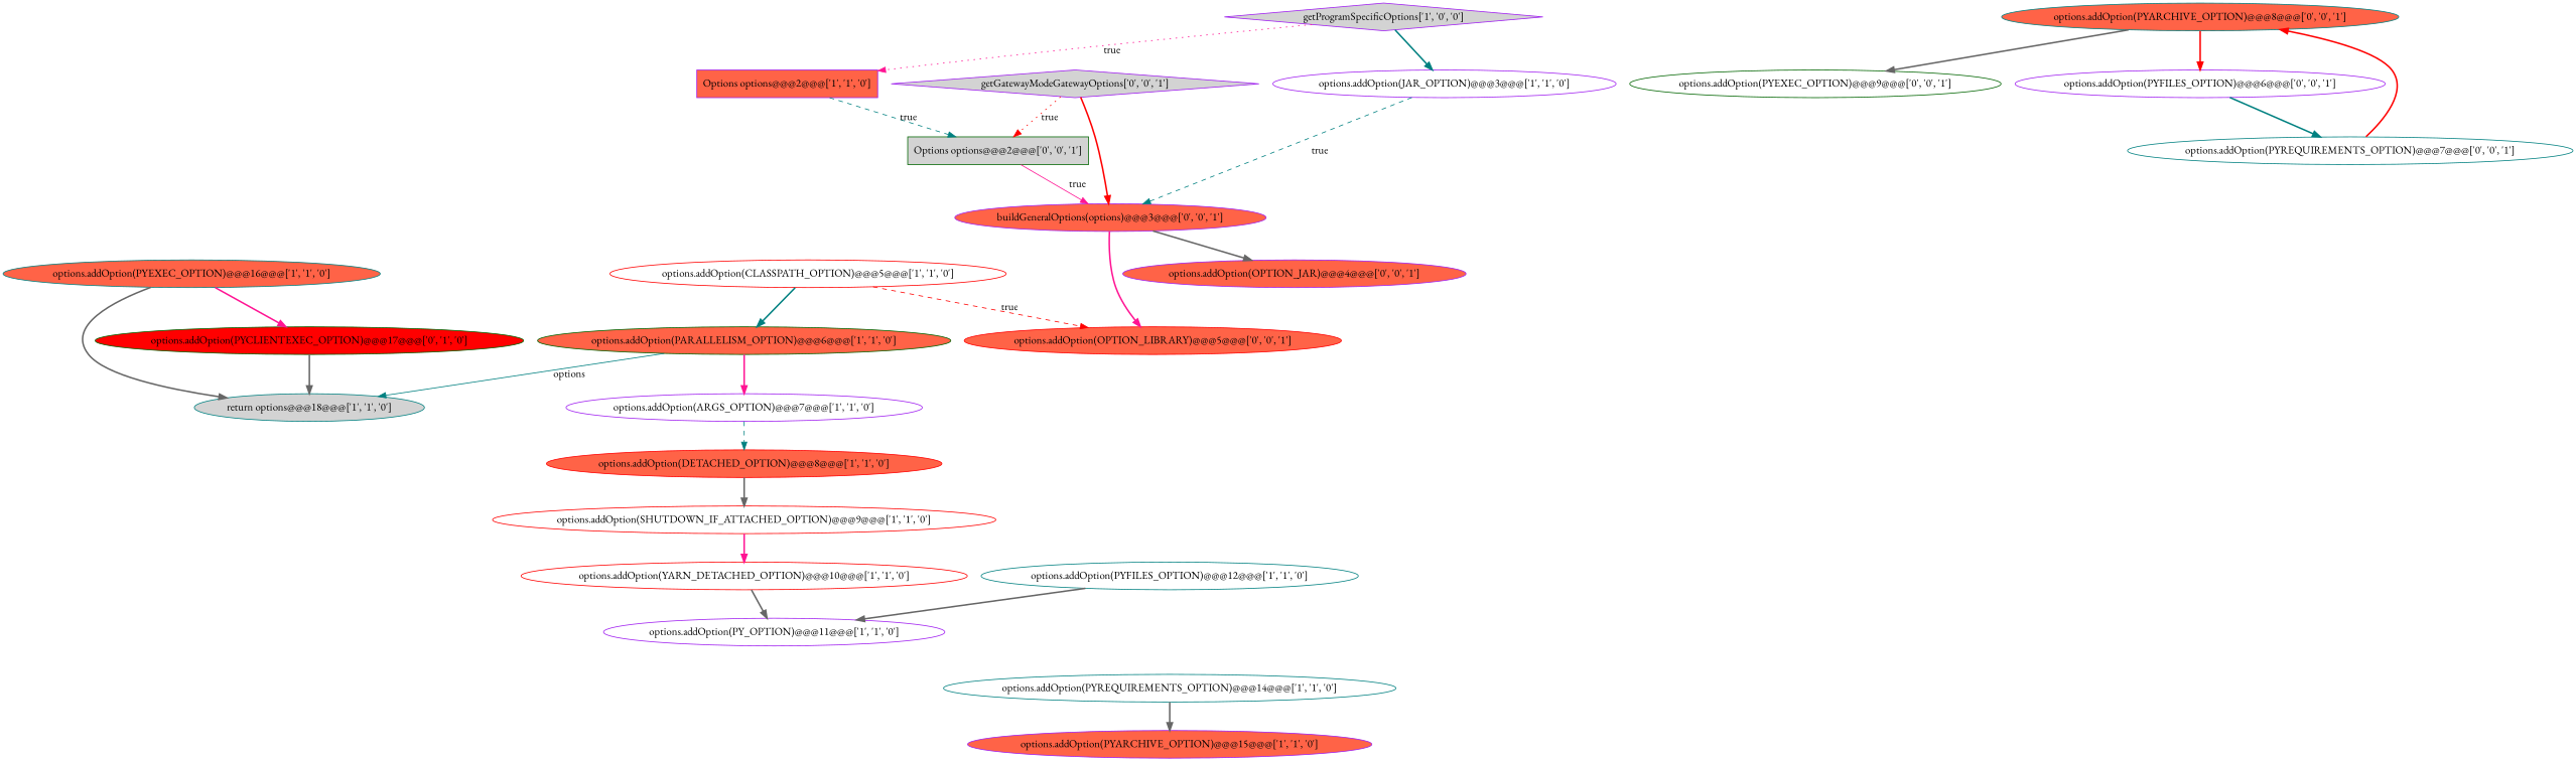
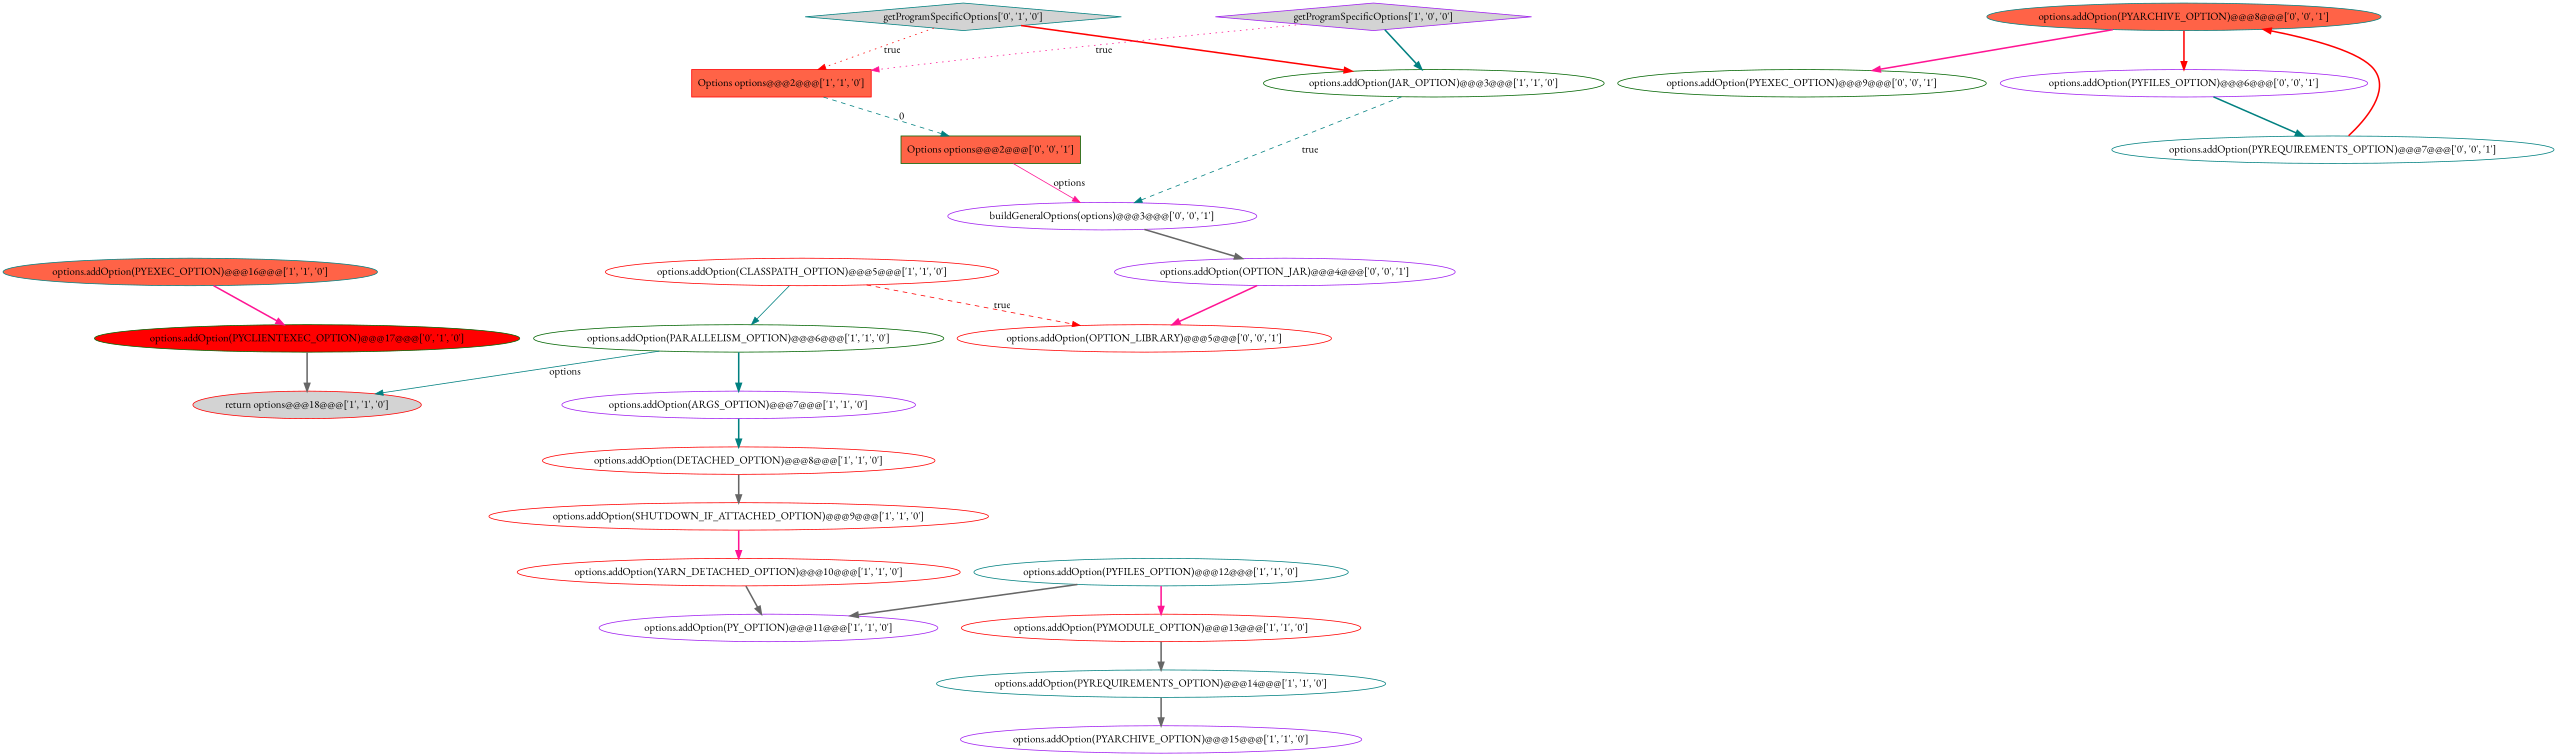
  digraph {
    fontname="EB Garamond"
    node [color=purple fillcolor=white fontname="EB Garamond" shape=ellipse style=filled]
    edge [color=gray40 fontname="EB Garamond" style=bold]
    n1 [color=red label="options.addOption(YARN_DETACHED_OPTION)@@@10@@@['1', '1', '0']"]
    n2 [label="options.addOption(PY_OPTION)@@@11@@@['1', '1', '0']"]
    n3 [color=teal fillcolor=tomato label="options.addOption(PYEXEC_OPTION)@@@16@@@['1', '1', '0']"]
-   n4 [color=teal fillcolor=lightgray label="return options@@@18@@@['1', '1', '0']"]
+   n4 [color=red fillcolor=lightgray label="return options@@@18@@@['1', '1', '0']"]
    n5 [color=darkgreen fillcolor=red label="options.addOption(PYCLIENTEXEC_OPTION)@@@17@@@['0', '1', '0']"]
-   n6 [label="options.addOption(JAR_OPTION)@@@3@@@['1', '1', '0']"]
-   n7 [fillcolor=tomato label="buildGeneralOptions(options)@@@3@@@['0', '0', '1']"]
-   n8 [fillcolor=tomato label="options.addOption(OPTION_JAR)@@@4@@@['0', '0', '1']"]
+   n6 [color=darkgreen label="options.addOption(JAR_OPTION)@@@3@@@['1', '1', '0']"]
+   n7 [label="buildGeneralOptions(options)@@@3@@@['0', '0', '1']"]
+   n8 [label="options.addOption(OPTION_JAR)@@@4@@@['0', '0', '1']"]
    n9 [color=darkgreen label="options.addOption(PYEXEC_OPTION)@@@9@@@['0', '0', '1']"]
    n10 [label="options.addOption(ARGS_OPTION)@@@7@@@['1', '1', '0']"]
-   n11 [color=red fillcolor=tomato label="options.addOption(DETACHED_OPTION)@@@8@@@['1', '1', '0']"]
+   n11 [color=red label="options.addOption(DETACHED_OPTION)@@@8@@@['1', '1', '0']"]
    n12 [color=red label="options.addOption(SHUTDOWN_IF_ATTACHED_OPTION)@@@9@@@['1', '1', '0']"]
-   n13 [color=red fillcolor=tomato label="options.addOption(OPTION_LIBRARY)@@@5@@@['0', '0', '1']"]
+   n13 [color=red label="options.addOption(OPTION_LIBRARY)@@@5@@@['0', '0', '1']"]
    n14 [color=teal fillcolor=tomato label="options.addOption(PYARCHIVE_OPTION)@@@8@@@['0', '0', '1']"]
    n15 [label="options.addOption(PYFILES_OPTION)@@@6@@@['0', '0', '1']"]
-   n16 [fillcolor=tomato label="options.addOption(PYARCHIVE_OPTION)@@@15@@@['1', '1', '0']"]
-   n17 [color=darkgreen fillcolor=lightgray label="Options options@@@2@@@['0', '0', '1']" shape=box]
+   n16 [label="options.addOption(PYARCHIVE_OPTION)@@@15@@@['1', '1', '0']"]
+   n17 [color=darkgreen fillcolor=tomato label="Options options@@@2@@@['0', '0', '1']" shape=box]
+   n18 [color=red label="options.addOption(PYMODULE_OPTION)@@@13@@@['1', '1', '0']"]
    n19 [color=teal label="options.addOption(PYREQUIREMENTS_OPTION)@@@14@@@['1', '1', '0']"]
    n20 [color=teal label="options.addOption(PYFILES_OPTION)@@@12@@@['1', '1', '0']"]
-   n21 [color=darkgreen fillcolor=tomato label="options.addOption(PARALLELISM_OPTION)@@@6@@@['1', '1', '0']"]
+   n21 [color=darkgreen label="options.addOption(PARALLELISM_OPTION)@@@6@@@['1', '1', '0']"]
    n22 [color=teal label="options.addOption(PYREQUIREMENTS_OPTION)@@@7@@@['0', '0', '1']"]
-   n24 [fillcolor=tomato label="Options options@@@2@@@['1', '1', '0']" shape=box]
+   n23 [color=teal fillcolor=lightgray label="getProgramSpecificOptions['0', '1', '0']" shape=diamond]
+   n24 [color=red fillcolor=tomato label="Options options@@@2@@@['1', '1', '0']" shape=box]
    n25 [color=red label="options.addOption(CLASSPATH_OPTION)@@@5@@@['1', '1', '0']"]
    n26 [fillcolor=lightgray label="getProgramSpecificOptions['1', '0', '0']" shape=diamond]
-   n27 [fillcolor=lightgray label="getGatewayModeGatewayOptions['0', '0', '1']" shape=diamond]
    n1 -> n2
-   n3 -> n4
    n3 -> n5 [color=deeppink]
    n5 -> n4
    n6 -> n7 [color=teal label=true style=dashed]
    n7 -> n8
-   n7 -> n13 [color=deeppink]
-   n10 -> n11 [color=teal style=dashed]
+   n8 -> n13 [color=deeppink]
+   n10 -> n11 [color=teal]
    n11 -> n12
    n12 -> n1 [color=deeppink]
-   n14 -> n9
+   n14 -> n9 [color=deeppink]
    n14 -> n15 [color=red]
    n15 -> n22 [color=teal]
-   n17 -> n7 [color=deeppink label=true style=solid]
+   n17 -> n7 [color=deeppink label=options style=solid]
+   n18 -> n19
    n19 -> n16
    n20 -> n2
+   n20 -> n18 [color=deeppink]
    n21 -> n4 [color=teal label=options style=solid]
-   n21 -> n10 [color=deeppink]
+   n21 -> n10 [color=teal]
    n22 -> n14 [color=red]
-   n24 -> n17 [color=teal label=true style=dashed]
+   n23 -> n6 [color=red]
+   n23 -> n24 [color=red label=true style=dotted]
+   n24 -> n17 [color=teal label=0 style=dashed]
    n25 -> n13 [color=red label=true style=dashed]
-   n25 -> n21 [color=teal]
+   n25 -> n21 [color=teal style=solid]
    n26 -> n6 [color=teal]
    n26 -> n24 [color=deeppink label=true style=dotted]
-   n27 -> n7 [color=red]
-   n27 -> n17 [color=red label=true style=dotted]
  }
